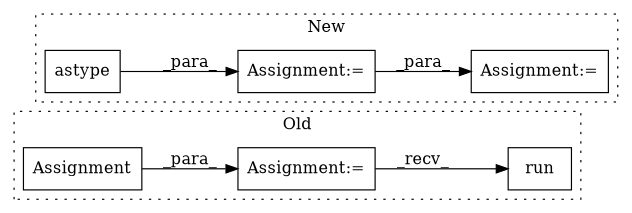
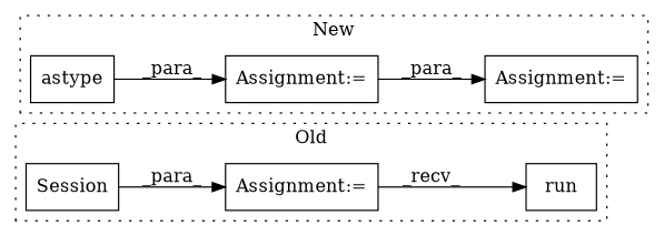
  digraph {
    rankdir=LR
    node [a=32 l=1 shape=box]
-   n1 [l=9 label=Assignment s=872]
+   n1 [l=9 label=Session s=872]
    n2 [a=7 label="Assignment:=" s=860]
    n3 [l="4,1" label=run s="2262,2327"]
    n4 [l="7,1" label=astype s="2058,2074"]
    n5 [a=7 l="57,2" label="Assignment:=" s="2135,2228"]
    n6 [a=7 label="Assignment:=" s=2030]
    subgraph cluster_1 {
      label=Old
      style=dotted
      n1
      n2
      n3
    }
    subgraph cluster_2 {
      label=New
      style=dotted
      n4
      n5
      n6
    }
    n1 -> n2 [label=_para_]
    n2 -> n3 [label=_recv_]
    n4 -> n6 [label=_para_]
    n6 -> n5 [label=_para_]
  }
